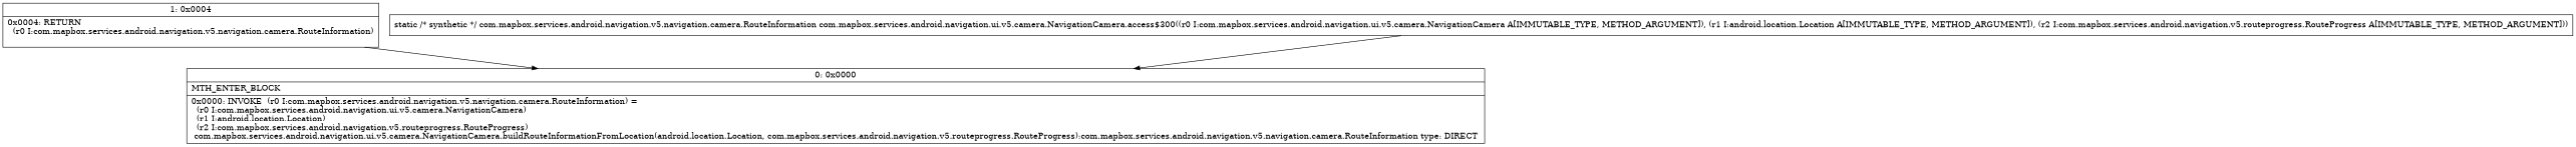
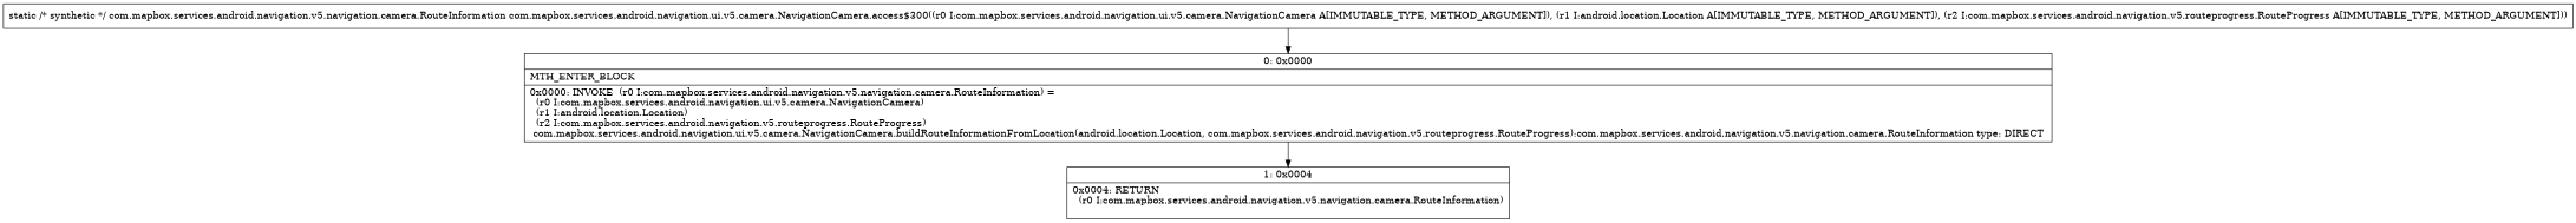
  digraph {
    node [shape=record]
    n1 [label="{0\:\ 0x0000|MTH_ENTER_BLOCK\l|0x0000: INVOKE  (r0 I:com.mapbox.services.android.navigation.v5.navigation.camera.RouteInformation) = \l  (r0 I:com.mapbox.services.android.navigation.ui.v5.camera.NavigationCamera)\l  (r1 I:android.location.Location)\l  (r2 I:com.mapbox.services.android.navigation.v5.routeprogress.RouteProgress)\l com.mapbox.services.android.navigation.ui.v5.camera.NavigationCamera.buildRouteInformationFromLocation(android.location.Location, com.mapbox.services.android.navigation.v5.routeprogress.RouteProgress):com.mapbox.services.android.navigation.v5.navigation.camera.RouteInformation type: DIRECT \l}"]
    n2 [label="{1\:\ 0x0004|0x0004: RETURN  \l  (r0 I:com.mapbox.services.android.navigation.v5.navigation.camera.RouteInformation)\l \l}"]
    n3 [label="{static \/* synthetic *\/ com.mapbox.services.android.navigation.v5.navigation.camera.RouteInformation com.mapbox.services.android.navigation.ui.v5.camera.NavigationCamera.access$300((r0 I:com.mapbox.services.android.navigation.ui.v5.camera.NavigationCamera A[IMMUTABLE_TYPE, METHOD_ARGUMENT]), (r1 I:android.location.Location A[IMMUTABLE_TYPE, METHOD_ARGUMENT]), (r2 I:com.mapbox.services.android.navigation.v5.routeprogress.RouteProgress A[IMMUTABLE_TYPE, METHOD_ARGUMENT])) }"]
-   n2 -> n1
+   n1 -> n2
    n3 -> n1
  }
